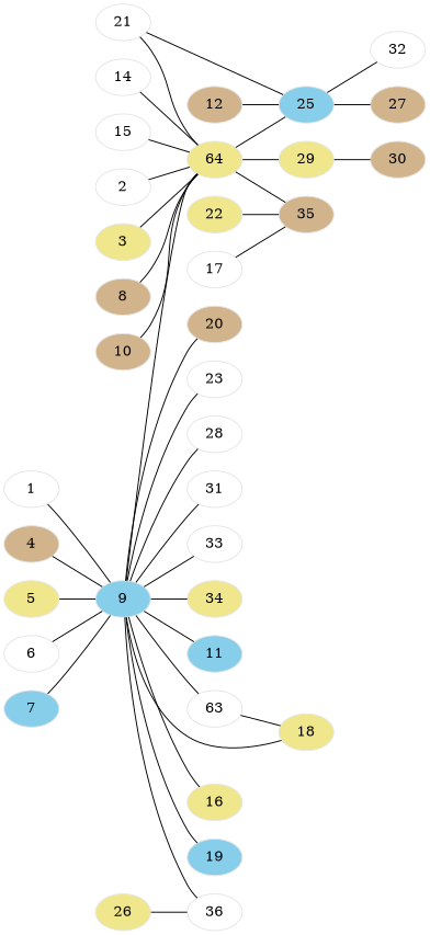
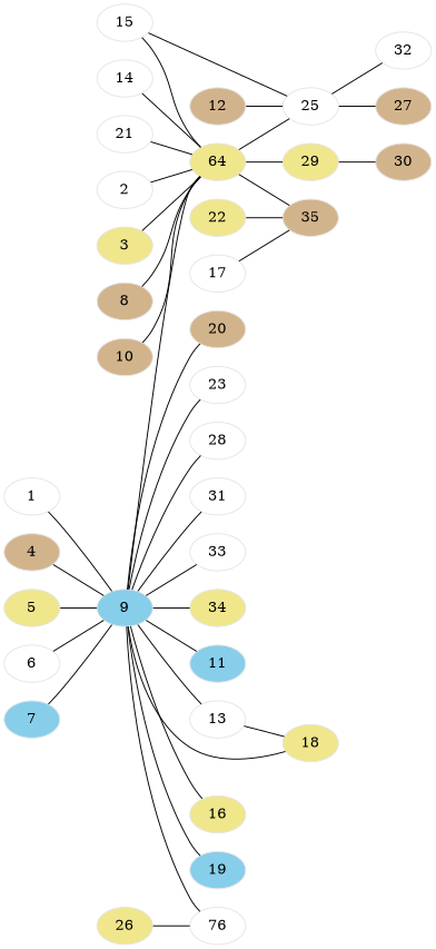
  graph {
    rankdir=LR
    node [color=gray90 fillcolor=white style=filled]
    edge [weight=1.0]
    9 [fillcolor=skyblue]
    1
    n3 [fillcolor=khaki label=64]
    11 [fillcolor=skyblue]
-   13 [label=63]
+   13
    16 [fillcolor=khaki]
    18 [fillcolor=khaki]
    19 [fillcolor=skyblue]
    20 [fillcolor=tan]
    23
    28
    31
    33
    34 [fillcolor=khaki]
-   36
+   36 [label=76]
    2
-   25 [fillcolor=skyblue]
+   25
    35 [fillcolor=tan]
    29 [fillcolor=khaki]
    3 [fillcolor=khaki]
    4 [fillcolor=tan]
    5 [fillcolor=khaki]
    6
    7 [fillcolor=skyblue]
    8 [fillcolor=tan]
    10 [fillcolor=tan]
    12 [fillcolor=tan]
    27 [fillcolor=tan]
    32
    14
    15
    17
    21
    22 [fillcolor=khaki]
    30 [fillcolor=tan]
    26 [fillcolor=khaki]
    9 -- n3
    9 -- 11
    9 -- 13
    9 -- 16
    9 -- 18
    9 -- 19
    9 -- 20
    9 -- 23
    9 -- 28
    9 -- 31
    9 -- 33
    9 -- 34
    9 -- 36
    1 -- 9
    n3 -- 25 [weight=2.0]
    n3 -- 35
    n3 -- 29
    13 -- 18
    2 -- n3
    25 -- 27
    25 -- 32
    29 -- 30
    3 -- n3
    4 -- 9
    5 -- 9
    6 -- 9
    7 -- 9
    8 -- n3
    10 -- n3
    12 -- 25
    14 -- n3
    15 -- n3
    17 -- 35
    21 -- n3
-   21 -- 25
+   15 -- 25
    22 -- 35
    26 -- 36
  }
